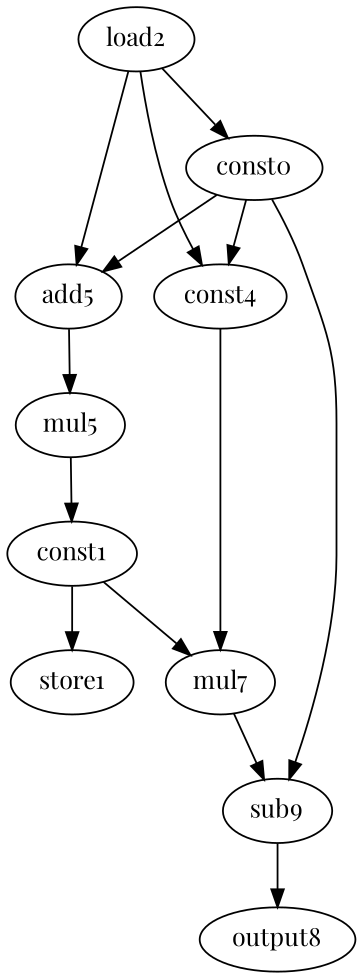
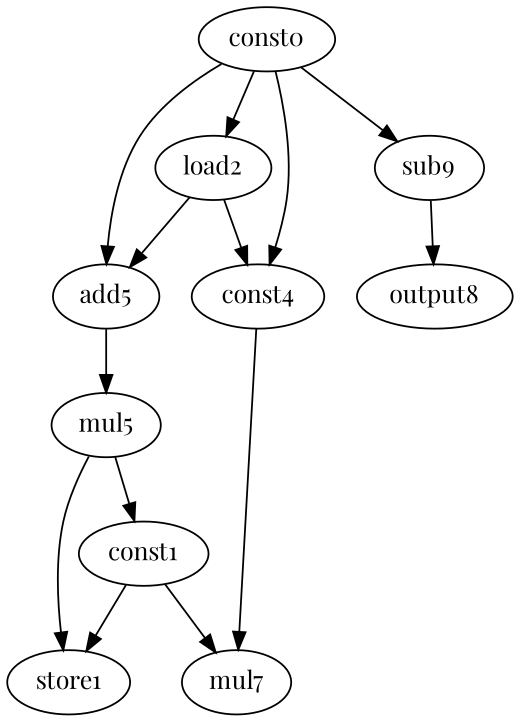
  digraph {
    fontname="Playfair Display"
    node [fontname="Playfair Display" opcode=const]
    edge [fontname="Playfair Display" operand=0]
    load2 [opcode=load]
    const0
    n3 [label=add5 opcode=add]
    n4 [label=const4 opcode=sub]
    sub9 [opcode=sub]
    mul5 [opcode=mul]
    mul7 [opcode=mul]
    output8 [opcode=output]
    n9 [label=store1 opcode=store]
    const1
    load2 -> n3 [operand=1]
    load2 -> n4 [operand=1]
-   load2 -> const0
+   const0 -> load2
    const0 -> n3
    const0 -> n4
    const0 -> sub9
    n3 -> mul5 [operand=1]
    n4 -> mul7 [operand=1]
    sub9 -> output8
+   mul5 -> n9 [operand=1]
    mul5 -> const1
-   mul7 -> sub9 [operand=1]
    const1 -> mul7
    const1 -> n9
  }
